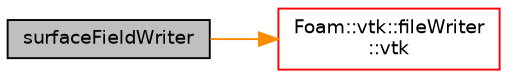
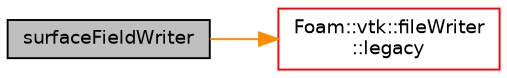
  digraph {
    rankdir=LR
    node [fontname=Helvetica fontsize=10 shape=record]
    n1 [color=black fillcolor=grey75 fontcolor=black height=0.2 label=surfaceFieldWriter style=filled width=0.4]
-   n2 [color=red height=0.2 label="Foam::vtk::fileWriter\l::vtk" width=0.4]
+   n2 [color=red height=0.2 label="Foam::vtk::fileWriter\l::legacy" width=0.4]
    n1 -> n2 [color=darkorange fontname=Helvetica fontsize=10 labelfontname=Helvetica labelfontsize=10 style=solid]
  }
